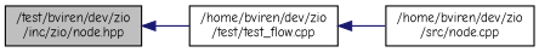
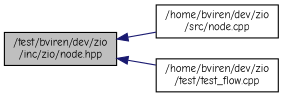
  digraph {
    fontname="Comic Neue"
    rankdir=LR
    node [color=black fillcolor=white fontname="Comic Neue" fontsize=10 shape=record style=filled]
    edge [color=midnightblue dir=back fontname="Comic Neue" fontsize=10 labelfontname=Helvetica labelfontsize=10 style=solid]
    n1 [fillcolor=grey75 fontcolor=black height=0.2 label="/test/bviren/dev/zio\l/inc/zio/node.hpp" width=0.4]
    n2 [height=0.2 label="/home/bviren/dev/zio\l/src/node.cpp" width=0.4]
    n3 [height=0.2 label="/home/bviren/dev/zio\l/test/test_flow.cpp" width=0.4]
-   n3 -> n2
+   n1 -> n2
    n1 -> n3
  }
